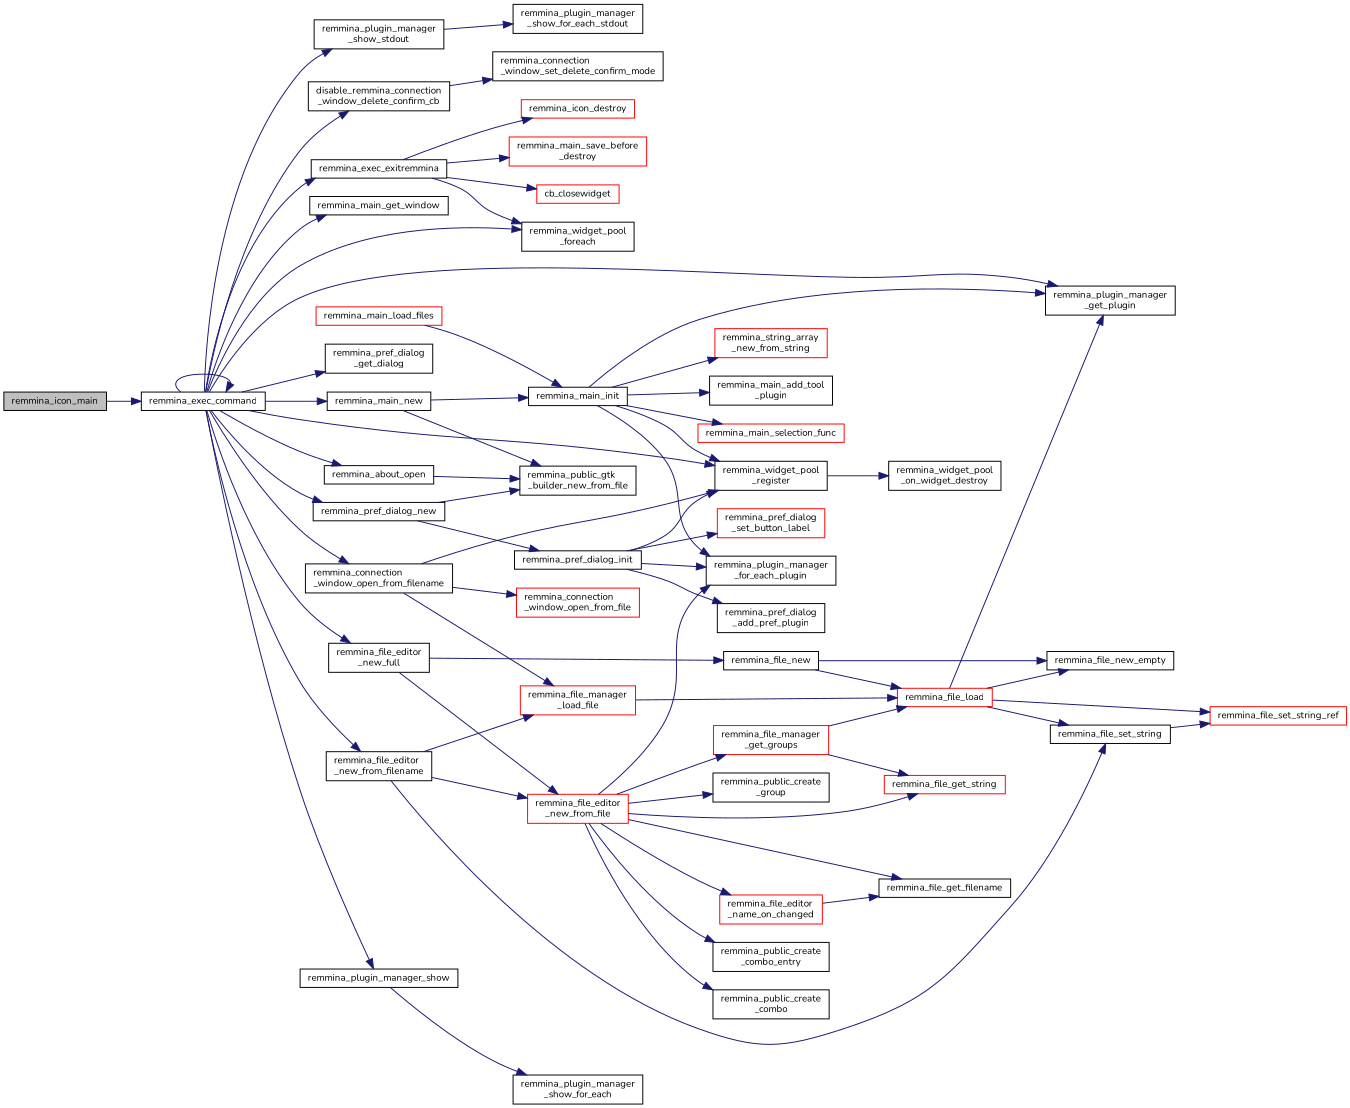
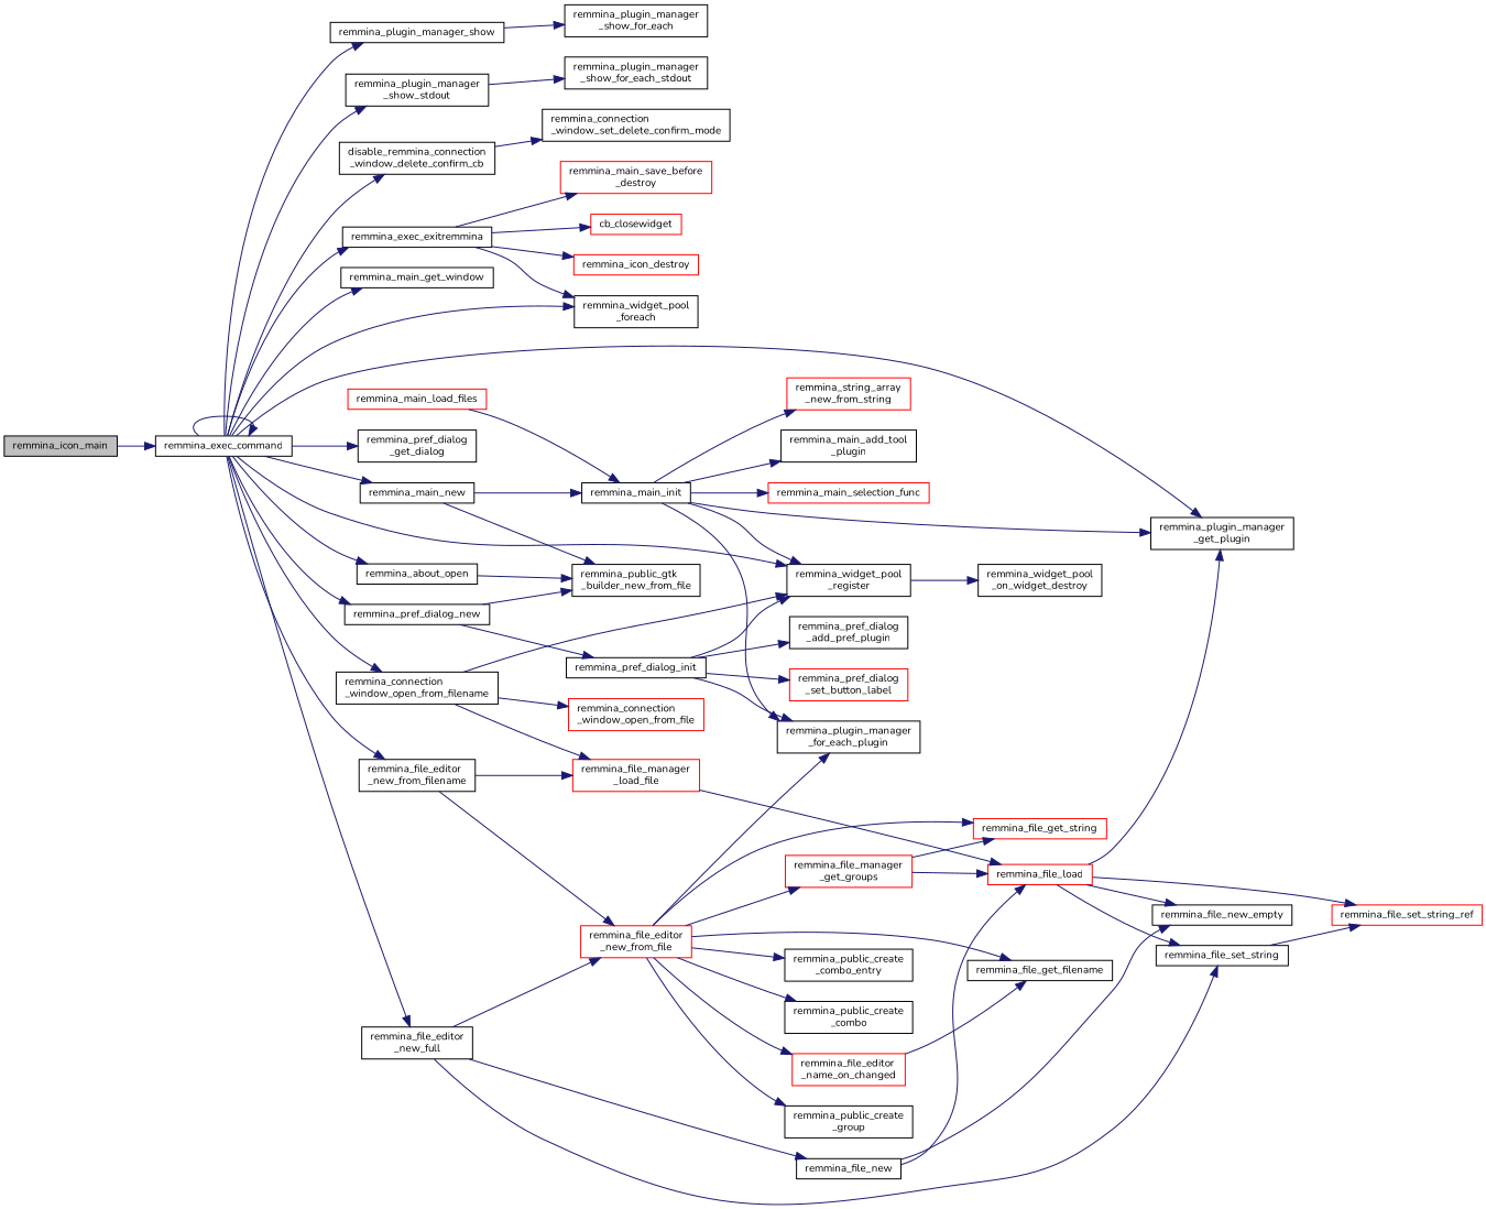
  digraph {
    fontname=Nunito
    rankdir=LR
    node [color=black fillcolor=white fontname=Nunito fontsize=10 shape=record style=filled]
    edge [color=midnightblue fontname=Nunito fontsize=10 labelfontname=Helvetica labelfontsize=10 style=solid]
    n1 [fillcolor=grey75 fontcolor=black height=0.2 label=remmina_icon_main width=0.4]
    n2 [height=0.2 label=remmina_exec_command width=0.4]
    n3 [height=0.2 label=remmina_main_get_window width=0.4]
    n4 [height=0.2 label=remmina_main_new width=0.4]
    n5 [height=0.2 label="remmina_plugin_manager\l_get_plugin" width=0.4]
    n6 [height=0.2 label="remmina_widget_pool\l_register" width=0.4]
    n7 [height=0.2 label="remmina_pref_dialog\l_get_dialog" width=0.4]
    n8 [height=0.2 label=remmina_pref_dialog_new width=0.4]
    n9 [height=0.2 label="remmina_file_editor\l_new_full" width=0.4]
    n10 [height=0.2 label="remmina_connection\l_window_open_from_filename" width=0.4]
    n11 [height=0.2 label="remmina_file_editor\l_new_from_filename" width=0.4]
    n12 [height=0.2 label=remmina_about_open width=0.4]
    n13 [height=0.2 label=remmina_plugin_manager_show width=0.4]
    n14 [height=0.2 label="remmina_plugin_manager\l_show_stdout" width=0.4]
    n15 [height=0.2 label="remmina_widget_pool\l_foreach" width=0.4]
    n16 [height=0.2 label="disable_remmina_connection\l_window_delete_confirm_cb" width=0.4]
    n17 [height=0.2 label=remmina_exec_exitremmina width=0.4]
    n18 [height=0.2 label="remmina_public_gtk\l_builder_new_from_file" width=0.4]
    n19 [height=0.2 label=remmina_main_init width=0.4]
    n20 [height=0.2 label="remmina_widget_pool\l_on_widget_destroy" width=0.4]
    n21 [height=0.2 label=remmina_pref_dialog_init width=0.4]
    n22 [height=0.2 label=remmina_file_new width=0.4]
    n23 [height=0.2 label=remmina_file_set_string width=0.4]
    n24 [color=red height=0.2 label="remmina_file_editor\l_new_from_file" width=0.4]
    n25 [color=red height=0.2 label="remmina_file_manager\l_load_file" width=0.4]
    n26 [color=red height=0.2 label="remmina_connection\l_window_open_from_file" width=0.4]
    n27 [height=0.2 label="remmina_plugin_manager\l_show_for_each" width=0.4]
    n28 [height=0.2 label="remmina_plugin_manager\l_show_for_each_stdout" width=0.4]
    n29 [height=0.2 label="remmina_connection\l_window_set_delete_confirm_mode" width=0.4]
    n30 [color=red height=0.2 label="remmina_main_save_before\l_destroy" width=0.4]
    n31 [color=red height=0.2 label=cb_closewidget width=0.4]
    n32 [color=red height=0.2 label=remmina_icon_destroy width=0.4]
    n33 [color=red height=0.2 label="remmina_string_array\l_new_from_string" width=0.4]
    n34 [height=0.2 label="remmina_plugin_manager\l_for_each_plugin" width=0.4]
    n35 [height=0.2 label="remmina_main_add_tool\l_plugin" width=0.4]
    n36 [color=red height=0.2 label=remmina_main_selection_func width=0.4]
    n37 [color=red height=0.2 label=remmina_main_load_files width=0.4]
    n38 [color=red height=0.2 label="remmina_pref_dialog\l_set_button_label" width=0.4]
    n39 [height=0.2 label="remmina_pref_dialog\l_add_pref_plugin" width=0.4]
    n40 [color=red height=0.2 label=remmina_file_load width=0.4]
    n41 [height=0.2 label=remmina_file_new_empty width=0.4]
    n42 [color=red height=0.2 label=remmina_file_set_string_ref width=0.4]
    n43 [height=0.2 label=remmina_file_get_filename width=0.4]
    n44 [height=0.2 label="remmina_public_create\l_group" width=0.4]
    n45 [color=red height=0.2 label="remmina_file_editor\l_name_on_changed" width=0.4]
    n46 [color=red height=0.2 label=remmina_file_get_string width=0.4]
    n47 [color=red height=0.2 label="remmina_file_manager\l_get_groups" width=0.4]
    n48 [height=0.2 label="remmina_public_create\l_combo_entry" width=0.4]
    n49 [height=0.2 label="remmina_public_create\l_combo" width=0.4]
    n1 -> n2
    n2 -> n2
    n2 -> n3
    n2 -> n4
    n2 -> n5
    n2 -> n6
    n2 -> n7
    n2 -> n8
    n2 -> n9
    n2 -> n10
    n2 -> n11
    n2 -> n12
    n2 -> n13
    n2 -> n14
    n2 -> n15
    n2 -> n16
    n2 -> n17
    n4 -> n18
    n4 -> n19
    n6 -> n20
    n8 -> n18
    n8 -> n21
    n9 -> n22
-   n11 -> n23
+   n9 -> n23
    n9 -> n24
    n10 -> n6
    n10 -> n25
    n10 -> n26
    n11 -> n24
    n11 -> n25
    n12 -> n18
    n13 -> n27
    n14 -> n28
    n16 -> n29
    n17 -> n15
    n17 -> n30
    n17 -> n31
    n17 -> n32
    n19 -> n5
    n19 -> n6
    n19 -> n33
    n19 -> n34
    n19 -> n35
    n19 -> n36
    n21 -> n6
    n21 -> n34
    n21 -> n38
    n21 -> n39
    n22 -> n40
    n22 -> n41
    n23 -> n42
    n24 -> n34
    n24 -> n43
    n24 -> n44
    n24 -> n45
    n24 -> n46
    n24 -> n47
    n24 -> n48
    n24 -> n49
    n25 -> n40
    n37 -> n19
    n40 -> n5
    n40 -> n23
    n40 -> n41
    n40 -> n42
    n45 -> n43
    n47 -> n40
    n47 -> n46
  }
